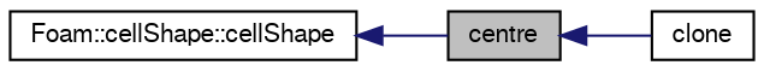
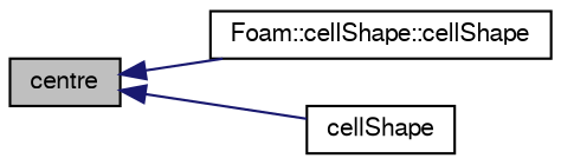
  digraph {
    rankdir=LR
    node [color=black fontname=FreeSans fontsize=10 shape=record]
    edge [color=midnightblue dir=back fontname=FreeSans fontsize=10 labelfontname=FreeSans labelfontsize=10 style=solid]
    n1 [fillcolor=grey75 fontcolor=black height=0.2 label=centre style=filled width=0.4]
    n2 [height=0.2 label="Foam::cellShape::cellShape" width=0.4]
-   n3 [height=0.2 label=clone width=0.4]
-   n2 -> n1
+   n3 [height=0.2 label=cellShape width=0.4]
+   n1 -> n2
    n1 -> n3
  }
